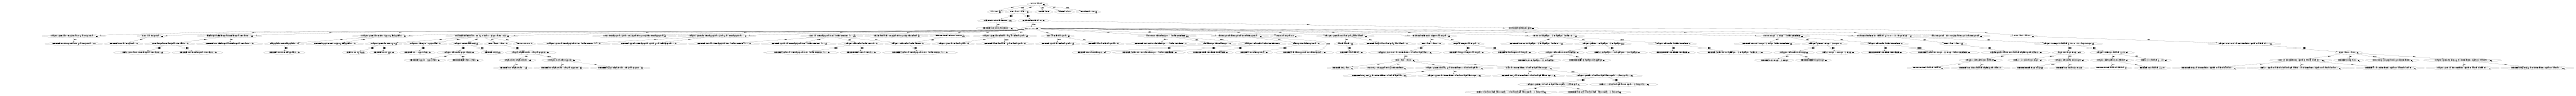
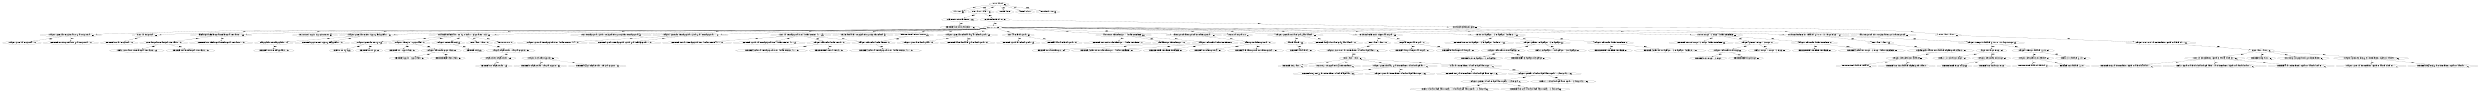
  digraph {
    fontname="DejaVu Sans Mono"
    node [fontname="DejaVu Sans Mono"]
    edge [fontname="DejaVu Sans Mono"]
    n1 [label=<(METHOD,execute)<SUB>285</SUB>>]
    n2 [label=<(PARAM,this)<SUB>285</SUB>>]
    n3 [label=<(BLOCK,&lt;empty&gt;,&lt;empty&gt;)<SUB>285</SUB>>]
    n4 [label=<(MODIFIER,PUBLIC)>]
    n5 [label=<(MODIFIER,VIRTUAL)>]
    n6 [label=<(METHOD_RETURN,void)<SUB>285</SUB>>]
    n7 [label=<(checkOptions,this.checkOptions())<SUB>286</SUB>>]
    n8 [label=<(CONTROL_STRUCTURE,TRY,try)<SUB>287</SUB>>]
    n9 [label=<(IDENTIFIER,this,this.checkOptions())<SUB>286</SUB>>]
    n10 [label=<(BLOCK,try,try)<SUB>287</SUB>>]
    n11 [label=<(CONTROL_STRUCTURE,CATCH,catch)<SUB>313</SUB>>]
    n12 [label=<(LOCAL,Commandline cmdl: org.apache.tools.ant.types.Commandline)<SUB>288</SUB>>]
    n13 [label=<(&lt;operator&gt;.assignment,Commandline cmdl = new Commandline())<SUB>288</SUB>>]
    n14 [label=<(&lt;init&gt;,new Commandline())<SUB>288</SUB>>]
    n15 [label=<(setExecutable,setExecutable(findExecutable(&quot;jpcovreport&quot;)))<SUB>290</SUB>>]
+   n16 [label=<(LOCAL,String[] params: java.lang.String[])<SUB>291</SUB>>]
    n17 [label=<(&lt;operator&gt;.assignment,String[] params = getParameters())<SUB>291</SUB>>]
    n18 [label=<(CONTROL_STRUCTURE,FOR,for (int i = 0; Some(i &lt; params.length); i++))<SUB>292</SUB>>]
    n19 [label=<(LOCAL,LogStreamHandler handler: org.apache.tools.ant.taskdefs.LogStreamHandler)<SUB>297</SUB>>]
    n20 [label=<(&lt;operator&gt;.assignment,LogStreamHandler handler = new LogStreamHandler...)<SUB>297</SUB>>]
    n21 [label=<(&lt;init&gt;,new LogStreamHandler(this, Project.MSG_INFO, Pr...)<SUB>298</SUB>>]
    n22 [label=<(LOCAL,Execute exec: org.apache.tools.ant.taskdefs.Execute)<SUB>299</SUB>>]
    n23 [label=<(&lt;operator&gt;.assignment,Execute exec = new Execute(handler))<SUB>299</SUB>>]
    n24 [label=<(&lt;init&gt;,new Execute(handler))<SUB>299</SUB>>]
    n25 [label=<(log,log(cmdl.describeCommand(), Project.MSG_VERBOSE))<SUB>300</SUB>>]
    n26 [label=<(setCommandline,setCommandline(cmdl.getCommandline()))<SUB>301</SUB>>]
    n27 [label=<(LOCAL,int exitValue: int)<SUB>302</SUB>>]
    n28 [label=<(&lt;operator&gt;.assignment,int exitValue = exec.execute())<SUB>302</SUB>>]
    n29 [label=<(CONTROL_STRUCTURE,IF,if (isFailure(exitValue)))<SUB>303</SUB>>]
    n30 [label=<(log,log(&quot;coveragePath: &quot; + coveragePath, Project.MS...)<SUB>307</SUB>>]
    n31 [label=<(log,log(&quot;format: &quot; + format, Project.MSG_VERBOSE))<SUB>308</SUB>>]
    n32 [label=<(CONTROL_STRUCTURE,IF,if (reference != null &amp;&amp; &quot;xml&quot;.equals(format)))<SUB>309</SUB>>]
    n33 [label=<(BLOCK,&lt;empty&gt;,&lt;empty&gt;)<SUB>313</SUB>>]
    n34 [label=<(IDENTIFIER,cmdl,Commandline cmdl = new Commandline())<SUB>288</SUB>>]
+   n35 [label=<(&lt;operator&gt;.alloc,new Commandline())<SUB>288</SUB>>]
    n36 [label=<(IDENTIFIER,cmdl,new Commandline())<SUB>288</SUB>>]
    n37 [label=<(IDENTIFIER,cmdl,setExecutable(findExecutable(&quot;jpcovreport&quot;)))<SUB>290</SUB>>]
    n38 [label=<(findExecutable,findExecutable(&quot;jpcovreport&quot;))<SUB>290</SUB>>]
    n39 [label=<(IDENTIFIER,params,String[] params = getParameters())<SUB>291</SUB>>]
    n40 [label=<(getParameters,this.getParameters())<SUB>291</SUB>>]
    n41 [label=<(LOCAL,int i: int)<SUB>292</SUB>>]
    n42 [label=<(&lt;operator&gt;.assignment,int i = 0)<SUB>292</SUB>>]
    n43 [label=<(&lt;operator&gt;.lessThan,i &lt; params.length)<SUB>292</SUB>>]
    n44 [label=<(&lt;operator&gt;.postIncrement,i++)<SUB>292</SUB>>]
    n45 [label=<(BLOCK,&lt;empty&gt;,&lt;empty&gt;)<SUB>292</SUB>>]
    n46 [label=<(IDENTIFIER,handler,LogStreamHandler handler = new LogStreamHandler...)<SUB>297</SUB>>]
    n47 [label=<(&lt;operator&gt;.alloc,new LogStreamHandler(this, Project.MSG_INFO, Pr...)<SUB>298</SUB>>]
    n48 [label=<(IDENTIFIER,handler,new LogStreamHandler(this, Project.MSG_INFO, Pr...)<SUB>297</SUB>>]
    n49 [label=<(IDENTIFIER,this,new LogStreamHandler(this, Project.MSG_INFO, Pr...)<SUB>298</SUB>>]
    n50 [label=<(&lt;operator&gt;.fieldAccess,Project.MSG_INFO)<SUB>298</SUB>>]
    n51 [label=<(&lt;operator&gt;.fieldAccess,Project.MSG_WARN)<SUB>298</SUB>>]
    n52 [label=<(IDENTIFIER,exec,Execute exec = new Execute(handler))<SUB>299</SUB>>]
    n53 [label=<(&lt;operator&gt;.alloc,new Execute(handler))<SUB>299</SUB>>]
    n54 [label=<(IDENTIFIER,exec,new Execute(handler))<SUB>299</SUB>>]
    n55 [label=<(IDENTIFIER,handler,new Execute(handler))<SUB>299</SUB>>]
    n56 [label=<(IDENTIFIER,this,log(cmdl.describeCommand(), Project.MSG_VERBOSE))<SUB>300</SUB>>]
    n57 [label=<(describeCommand,describeCommand())<SUB>300</SUB>>]
    n58 [label=<(&lt;operator&gt;.fieldAccess,Project.MSG_VERBOSE)<SUB>300</SUB>>]
    n59 [label=<(IDENTIFIER,exec,setCommandline(cmdl.getCommandline()))<SUB>301</SUB>>]
    n60 [label=<(getCommandline,getCommandline())<SUB>301</SUB>>]
    n61 [label=<(IDENTIFIER,exitValue,int exitValue = exec.execute())<SUB>302</SUB>>]
    n62 [label=<(execute,execute())<SUB>302</SUB>>]
    n63 [label=<(isFailure,isFailure(exitValue))<SUB>303</SUB>>]
    n64 [label=<(BLOCK,&lt;empty&gt;,&lt;empty&gt;)<SUB>303</SUB>>]
    n65 [label=<(IDENTIFIER,this,log(&quot;coveragePath: &quot; + coveragePath, Project.MS...)<SUB>307</SUB>>]
    n66 [label=<(&lt;operator&gt;.addition,&quot;coveragePath: &quot; + coveragePath)<SUB>307</SUB>>]
    n67 [label=<(&lt;operator&gt;.fieldAccess,Project.MSG_VERBOSE)<SUB>307</SUB>>]
    n68 [label=<(IDENTIFIER,this,log(&quot;format: &quot; + format, Project.MSG_VERBOSE))<SUB>308</SUB>>]
    n69 [label=<(&lt;operator&gt;.addition,&quot;format: &quot; + format)<SUB>308</SUB>>]
    n70 [label=<(&lt;operator&gt;.fieldAccess,Project.MSG_VERBOSE)<SUB>308</SUB>>]
    n71 [label=<(&lt;operator&gt;.logicalAnd,reference != null &amp;&amp; &quot;xml&quot;.equals(format))<SUB>309</SUB>>]
    n72 [label=<(BLOCK,&lt;empty&gt;,&lt;empty&gt;)<SUB>309</SUB>>]
    n73 [label=<(IDENTIFIER,this,findExecutable(&quot;jpcovreport&quot;))<SUB>290</SUB>>]
    n74 [label=<(LITERAL,&quot;jpcovreport&quot;,findExecutable(&quot;jpcovreport&quot;))<SUB>290</SUB>>]
    n75 [label=<(IDENTIFIER,this,this.getParameters())<SUB>291</SUB>>]
    n76 [label=<(IDENTIFIER,i,int i = 0)<SUB>292</SUB>>]
    n77 [label=<(LITERAL,0,int i = 0)<SUB>292</SUB>>]
    n78 [label=<(IDENTIFIER,i,i &lt; params.length)<SUB>292</SUB>>]
    n79 [label=<(&lt;operator&gt;.fieldAccess,params.length)<SUB>292</SUB>>]
    n80 [label=<(IDENTIFIER,i,i++)<SUB>292</SUB>>]
    n81 [label=<(setValue,createArgument().setValue(params[i]))<SUB>293</SUB>>]
    n82 [label=<(IDENTIFIER,params,i &lt; params.length)<SUB>292</SUB>>]
    n83 [label=<(FIELD_IDENTIFIER,length,length)<SUB>292</SUB>>]
    n84 [label=<(createArgument,createArgument())<SUB>293</SUB>>]
    n85 [label=<(&lt;operator&gt;.indexAccess,params[i])<SUB>293</SUB>>]
    n86 [label=<(IDENTIFIER,cmdl,createArgument())<SUB>293</SUB>>]
    n87 [label=<(IDENTIFIER,params,createArgument().setValue(params[i]))<SUB>293</SUB>>]
    n88 [label=<(IDENTIFIER,i,createArgument().setValue(params[i]))<SUB>293</SUB>>]
    n89 [label=<(IDENTIFIER,Project,new LogStreamHandler(this, Project.MSG_INFO, Pr...)<SUB>298</SUB>>]
    n90 [label=<(IDENTIFIER,Project,new LogStreamHandler(this, Project.MSG_INFO, Pr...)<SUB>298</SUB>>]
    n91 [label=<(FIELD_IDENTIFIER,MSG_WARN,MSG_WARN)<SUB>298</SUB>>]
    n92 [label=<(FIELD_IDENTIFIER,MSG_INFO,MSG_INFO)<SUB>298</SUB>>]
    n93 [label=<(IDENTIFIER,cmdl,describeCommand())<SUB>300</SUB>>]
    n94 [label=<(IDENTIFIER,Project,log(cmdl.describeCommand(), Project.MSG_VERBOSE))<SUB>300</SUB>>]
    n95 [label=<(FIELD_IDENTIFIER,MSG_VERBOSE,MSG_VERBOSE)<SUB>300</SUB>>]
    n96 [label=<(IDENTIFIER,cmdl,getCommandline())<SUB>301</SUB>>]
    n97 [label=<(IDENTIFIER,exec,execute())<SUB>302</SUB>>]
    n98 [label=<(IDENTIFIER,Execute,isFailure(exitValue))<SUB>303</SUB>>]
    n99 [label=<(IDENTIFIER,exitValue,isFailure(exitValue))<SUB>303</SUB>>]
    n100 [label=<(&lt;operator&gt;.throw,throw new BuildException(&quot;JProbe Coverage Repor...)<SUB>304</SUB>>]
    n101 [label=<(BLOCK,&lt;empty&gt;,&lt;empty&gt;)<SUB>304</SUB>>]
    n102 [label=<(LOCAL,$obj4: org.apache.tools.ant.BuildException)<SUB>304</SUB>>]
    n103 [label=<(&lt;operator&gt;.assignment,$obj4 = new BuildException(&quot;JProbe Coverage Rep...)<SUB>304</SUB>>]
    n104 [label=<(&lt;init&gt;,new BuildException(&quot;JProbe Coverage Report fail...)<SUB>304</SUB>>]
    n105 [label=<(IDENTIFIER,$obj4,&lt;empty&gt;)<SUB>304</SUB>>]
    n106 [label=<(IDENTIFIER,$obj4,$obj4 = new BuildException(&quot;JProbe Coverage Rep...)<SUB>304</SUB>>]
    n107 [label=<(&lt;operator&gt;.alloc,new BuildException(&quot;JProbe Coverage Report fail...)<SUB>304</SUB>>]
    n108 [label=<(IDENTIFIER,$obj4,new BuildException(&quot;JProbe Coverage Report fail...)<SUB>304</SUB>>]
    n109 [label=<(&lt;operator&gt;.addition,&quot;JProbe Coverage Report failed (&quot; + exitValue +...)<SUB>304</SUB>>]
    n110 [label=<(&lt;operator&gt;.addition,&quot;JProbe Coverage Report failed (&quot; + exitValue)<SUB>304</SUB>>]
    n111 [label=<(LITERAL,&quot;)&quot;,&quot;JProbe Coverage Report failed (&quot; + exitValue +...)<SUB>305</SUB>>]
    n112 [label=<(LITERAL,&quot;JProbe Coverage Report failed (&quot;,&quot;JProbe Coverage Report failed (&quot; + exitValue)<SUB>304</SUB>>]
    n113 [label=<(IDENTIFIER,exitValue,&quot;JProbe Coverage Report failed (&quot; + exitValue)<SUB>305</SUB>>]
    n114 [label=<(LITERAL,&quot;coveragePath: &quot;,&quot;coveragePath: &quot; + coveragePath)<SUB>307</SUB>>]
    n115 [label=<(&lt;operator&gt;.fieldAccess,this.coveragePath)<SUB>307</SUB>>]
    n116 [label=<(IDENTIFIER,Project,log(&quot;coveragePath: &quot; + coveragePath, Project.MS...)<SUB>307</SUB>>]
    n117 [label=<(FIELD_IDENTIFIER,MSG_VERBOSE,MSG_VERBOSE)<SUB>307</SUB>>]
    n118 [label=<(IDENTIFIER,this,&quot;coveragePath: &quot; + coveragePath)>]
    n119 [label=<(FIELD_IDENTIFIER,coveragePath,coveragePath)<SUB>307</SUB>>]
    n120 [label=<(LITERAL,&quot;format: &quot;,&quot;format: &quot; + format)<SUB>308</SUB>>]
    n121 [label=<(&lt;operator&gt;.fieldAccess,this.format)<SUB>308</SUB>>]
    n122 [label=<(IDENTIFIER,Project,log(&quot;format: &quot; + format, Project.MSG_VERBOSE))<SUB>308</SUB>>]
    n123 [label=<(FIELD_IDENTIFIER,MSG_VERBOSE,MSG_VERBOSE)<SUB>308</SUB>>]
    n124 [label=<(IDENTIFIER,this,&quot;format: &quot; + format)>]
    n125 [label=<(FIELD_IDENTIFIER,format,format)<SUB>308</SUB>>]
    n126 [label=<(&lt;operator&gt;.notEquals,reference != null)<SUB>309</SUB>>]
    n127 [label=<(equals,this.equals(format))<SUB>309</SUB>>]
    n128 [label=<(createEnhancedXMLReport,this.reference.createEnhancedXMLReport())<SUB>310</SUB>>]
    n129 [label=<(&lt;operator&gt;.fieldAccess,this.reference)<SUB>309</SUB>>]
    n130 [label=<(LITERAL,null,reference != null)<SUB>309</SUB>>]
    n131 [label=<(LITERAL,&quot;xml&quot;,this.equals(format))<SUB>309</SUB>>]
    n132 [label=<(&lt;operator&gt;.fieldAccess,this.format)<SUB>309</SUB>>]
    n133 [label=<(IDENTIFIER,this,reference != null)>]
    n134 [label=<(FIELD_IDENTIFIER,reference,reference)<SUB>309</SUB>>]
    n135 [label=<(IDENTIFIER,this,this.equals(format))>]
    n136 [label=<(FIELD_IDENTIFIER,format,format)<SUB>309</SUB>>]
    n137 [label=<(&lt;operator&gt;.fieldAccess,this.reference)<SUB>310</SUB>>]
    n138 [label=<(IDENTIFIER,this,this.reference.createEnhancedXMLReport())>]
    n139 [label=<(FIELD_IDENTIFIER,reference,reference)<SUB>310</SUB>>]
    n140 [label=<(&lt;operator&gt;.throw,throw new BuildException(&quot;Failed to execute JPr...)<SUB>314</SUB>>]
    n141 [label=<(BLOCK,&lt;empty&gt;,&lt;empty&gt;)<SUB>314</SUB>>]
    n142 [label=<(LOCAL,$obj5: org.apache.tools.ant.BuildException)<SUB>314</SUB>>]
    n143 [label=<(&lt;operator&gt;.assignment,$obj5 = new BuildException(&quot;Failed to execute J...)<SUB>314</SUB>>]
    n144 [label=<(&lt;init&gt;,new BuildException(&quot;Failed to execute JProbe Co...)<SUB>314</SUB>>]
    n145 [label=<(IDENTIFIER,$obj5,&lt;empty&gt;)<SUB>314</SUB>>]
    n146 [label=<(IDENTIFIER,$obj5,$obj5 = new BuildException(&quot;Failed to execute J...)<SUB>314</SUB>>]
    n147 [label=<(&lt;operator&gt;.alloc,new BuildException(&quot;Failed to execute JProbe Co...)<SUB>314</SUB>>]
    n148 [label=<(IDENTIFIER,$obj5,new BuildException(&quot;Failed to execute JProbe Co...)<SUB>314</SUB>>]
    n149 [label=<(LITERAL,&quot;Failed to execute JProbe Coverage Report.&quot;,new BuildException(&quot;Failed to execute JProbe Co...)<SUB>314</SUB>>]
    n150 [label=<(IDENTIFIER,e,new BuildException(&quot;Failed to execute JProbe Co...)<SUB>314</SUB>>]
    n1 -> n2 [label="AST: "]
    n1 -> n2 [label="DDG: "]
    n1 -> n3 [label="AST: "]
    n1 -> n4 [label="AST: "]
    n1 -> n5 [label="AST: "]
    n1 -> n6 [label="DDG: "]
    n3 -> n7 [label="AST: "]
    n3 -> n8 [label="AST: "]
    n7 -> n9 [label="AST: "]
    n8 -> n10 [label="AST: "]
    n8 -> n11 [label="AST: "]
    n10 -> n12 [label="AST: "]
    n10 -> n13 [label="AST: "]
    n10 -> n14 [label="AST: "]
    n10 -> n15 [label="AST: "]
+   n10 -> n16 [label="AST: "]
    n10 -> n17 [label="AST: "]
    n10 -> n18 [label="AST: "]
    n10 -> n19 [label="AST: "]
    n10 -> n20 [label="AST: "]
    n10 -> n21 [label="AST: "]
    n10 -> n22 [label="AST: "]
    n10 -> n23 [label="AST: "]
    n10 -> n24 [label="AST: "]
    n10 -> n25 [label="AST: "]
    n10 -> n26 [label="AST: "]
    n10 -> n27 [label="AST: "]
    n10 -> n28 [label="AST: "]
    n10 -> n29 [label="AST: "]
    n10 -> n30 [label="AST: "]
    n10 -> n31 [label="AST: "]
    n10 -> n32 [label="AST: "]
    n11 -> n33 [label="AST: "]
    n13 -> n34 [label="AST: "]
+   n13 -> n35 [label="AST: "]
    n14 -> n36 [label="AST: "]
    n15 -> n37 [label="AST: "]
    n15 -> n38 [label="AST: "]
    n17 -> n39 [label="AST: "]
    n17 -> n40 [label="AST: "]
    n18 -> n41 [label="AST: "]
    n18 -> n42 [label="AST: "]
    n18 -> n43 [label="AST: "]
    n18 -> n44 [label="AST: "]
    n18 -> n45 [label="AST: "]
    n20 -> n46 [label="AST: "]
    n20 -> n47 [label="AST: "]
    n21 -> n48 [label="AST: "]
    n21 -> n49 [label="AST: "]
    n21 -> n50 [label="AST: "]
    n21 -> n51 [label="AST: "]
    n23 -> n52 [label="AST: "]
    n23 -> n53 [label="AST: "]
    n24 -> n54 [label="AST: "]
    n24 -> n55 [label="AST: "]
    n25 -> n56 [label="AST: "]
    n25 -> n57 [label="AST: "]
    n25 -> n58 [label="AST: "]
-   n26 -> n59 [label="AST: "]
+   n60 -> n59 [label="AST: "]
    n26 -> n60 [label="AST: "]
    n28 -> n61 [label="AST: "]
    n28 -> n62 [label="AST: "]
    n29 -> n63 [label="AST: "]
    n29 -> n64 [label="AST: "]
    n30 -> n65 [label="AST: "]
    n30 -> n66 [label="AST: "]
    n30 -> n67 [label="AST: "]
    n31 -> n68 [label="AST: "]
    n31 -> n69 [label="AST: "]
    n31 -> n70 [label="AST: "]
    n32 -> n71 [label="AST: "]
    n32 -> n72 [label="AST: "]
    n33 -> n140 [label="AST: "]
    n38 -> n73 [label="AST: "]
    n38 -> n74 [label="AST: "]
    n40 -> n75 [label="AST: "]
    n42 -> n76 [label="AST: "]
    n42 -> n77 [label="AST: "]
    n43 -> n78 [label="AST: "]
-   n44 -> n79 [label="AST: "]
+   n43 -> n79 [label="AST: "]
    n44 -> n80 [label="AST: "]
    n45 -> n81 [label="AST: "]
    n50 -> n89 [label="AST: "]
    n51 -> n90 [label="AST: "]
    n51 -> n91 [label="AST: "]
    n57 -> n93 [label="AST: "]
    n58 -> n94 [label="AST: "]
    n58 -> n95 [label="AST: "]
    n60 -> n96 [label="AST: "]
    n62 -> n97 [label="AST: "]
    n63 -> n98 [label="AST: "]
    n63 -> n99 [label="AST: "]
    n64 -> n100 [label="AST: "]
    n66 -> n114 [label="AST: "]
    n66 -> n115 [label="AST: "]
    n67 -> n116 [label="AST: "]
    n67 -> n117 [label="AST: "]
    n69 -> n120 [label="AST: "]
    n69 -> n121 [label="AST: "]
    n70 -> n122 [label="AST: "]
    n70 -> n123 [label="AST: "]
    n71 -> n126 [label="AST: "]
    n71 -> n127 [label="AST: "]
    n72 -> n128 [label="AST: "]
    n79 -> n82 [label="AST: "]
    n79 -> n83 [label="DDG: "]
    n81 -> n84 [label="AST: "]
-   n81 -> n85 [label="AST: "]
    n84 -> n86 [label="AST: "]
    n85 -> n87 [label="AST: "]
    n85 -> n88 [label="AST: "]
    n92 -> n50 [label="AST: "]
    n100 -> n101 [label="AST: "]
    n101 -> n102 [label="AST: "]
    n101 -> n103 [label="AST: "]
    n101 -> n104 [label="AST: "]
    n101 -> n105 [label="AST: "]
    n103 -> n106 [label="AST: "]
    n103 -> n107 [label="AST: "]
    n104 -> n108 [label="AST: "]
    n104 -> n109 [label="AST: "]
    n109 -> n110 [label="AST: "]
    n109 -> n111 [label="AST: "]
    n110 -> n112 [label="AST: "]
    n110 -> n113 [label="AST: "]
    n115 -> n118 [label="AST: "]
    n115 -> n119 [label="AST: "]
    n121 -> n124 [label="AST: "]
    n121 -> n125 [label="AST: "]
    n126 -> n129 [label="AST: "]
    n126 -> n130 [label="AST: "]
    n127 -> n131 [label="AST: "]
    n127 -> n132 [label="AST: "]
    n128 -> n137 [label="AST: "]
    n129 -> n133 [label="AST: "]
    n129 -> n134 [label="AST: "]
    n132 -> n135 [label="AST: "]
    n132 -> n136 [label="AST: "]
    n137 -> n138 [label="AST: "]
    n137 -> n139 [label="AST: "]
    n140 -> n141 [label="AST: "]
    n141 -> n142 [label="AST: "]
    n141 -> n143 [label="AST: "]
    n141 -> n144 [label="AST: "]
    n141 -> n145 [label="AST: "]
    n143 -> n146 [label="AST: "]
    n143 -> n147 [label="AST: "]
    n144 -> n148 [label="AST: "]
    n144 -> n149 [label="AST: "]
    n144 -> n150 [label="AST: "]
  }
